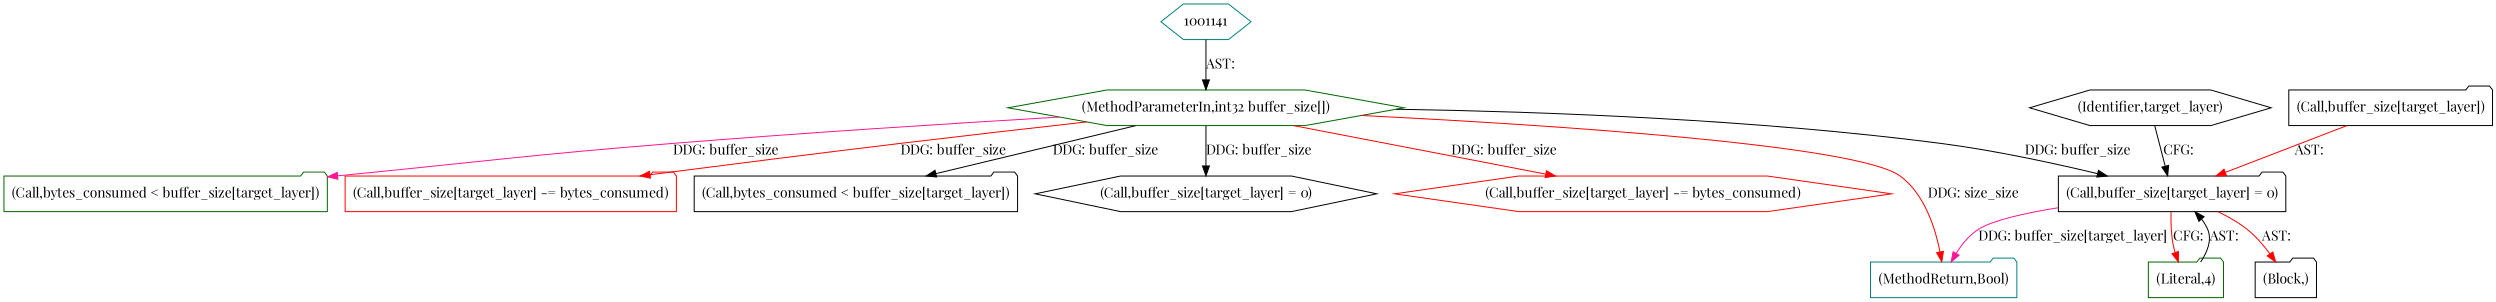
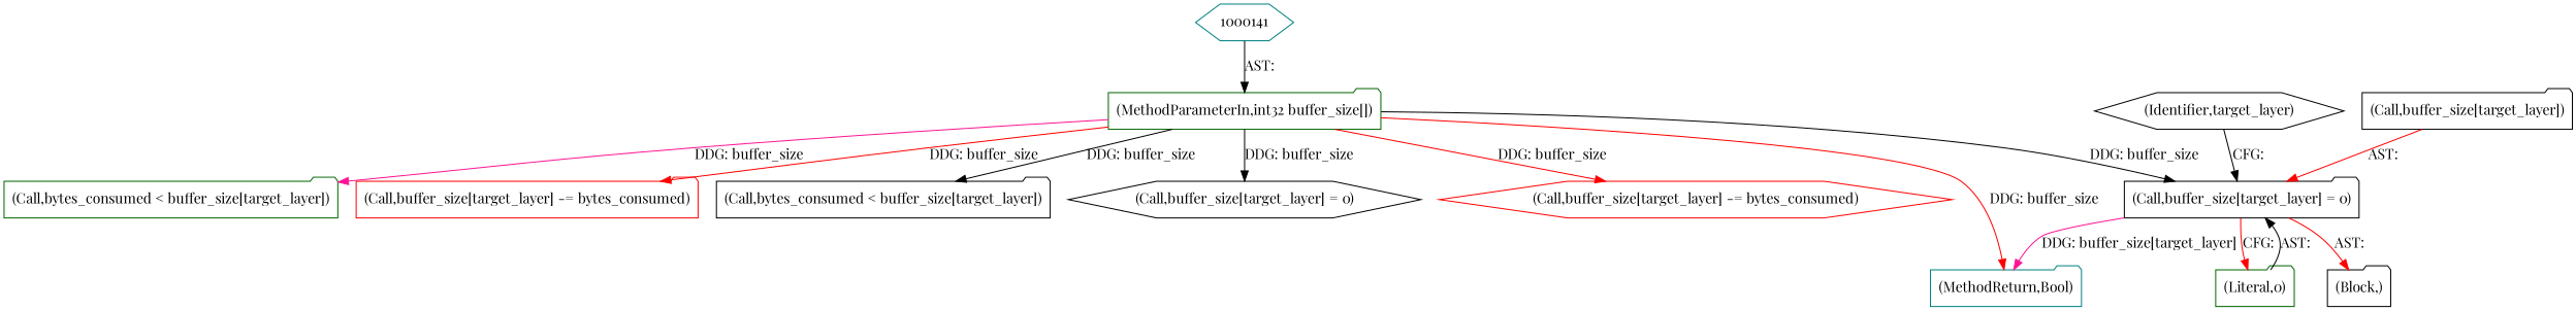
  digraph {
    fontname="Playfair Display"
    node [color=black fontname="Playfair Display" shape=folder]
    edge [color=red fontname="Playfair Display"]
    n1 [label="(Call,buffer_size[target_layer] = 0)"]
    n2 [label="(Block,)"]
    n3 [color=teal label="(MethodReturn,Bool)"]
-   n4 [color=darkgreen label="(Literal,4)"]
-   n5 [color=darkgreen label="(MethodParameterIn,int32 buffer_size[])" shape=hexagon]
+   n4 [color=darkgreen label="(Literal,0)"]
+   n5 [color=darkgreen label="(MethodParameterIn,int32 buffer_size[])"]
    n6 [color=darkgreen label="(Call,bytes_consumed < buffer_size[target_layer])"]
    n7 [color=red label="(Call,buffer_size[target_layer] -= bytes_consumed)"]
    n8 [label="(Call,bytes_consumed < buffer_size[target_layer])"]
    n9 [label="(Call,buffer_size[target_layer] = 0)" shape=hexagon]
    n10 [color=red label="(Call,buffer_size[target_layer] -= bytes_consumed)" shape=hexagon]
-   1000141 [color=teal shape=hexagon label=1001141]
+   1000141 [color=teal shape=hexagon]
    n12 [label="(Identifier,target_layer)" shape=hexagon]
    n13 [label="(Call,buffer_size[target_layer])"]
    n1 -> n2 [label="AST: "]
    n1 -> n3 [color=deeppink label="DDG: buffer_size[target_layer]"]
    n1 -> n4 [label="CFG: "]
    n4 -> n1 [color=black label="AST: "]
    n5 -> n1 [color=black label="DDG: buffer_size"]
-   n5 -> n3 [label="DDG: size_size"]
+   n5 -> n3 [label="DDG: buffer_size"]
    n5 -> n6 [color=deeppink label="DDG: buffer_size"]
    n5 -> n7 [label="DDG: buffer_size"]
    n5 -> n8 [color=black label="DDG: buffer_size"]
    n5 -> n9 [color=black label="DDG: buffer_size"]
    n5 -> n10 [label="DDG: buffer_size"]
    1000141 -> n5 [color=black label="AST: "]
    n12 -> n1 [color=black label="CFG: "]
    n13 -> n1 [label="AST: "]
  }
